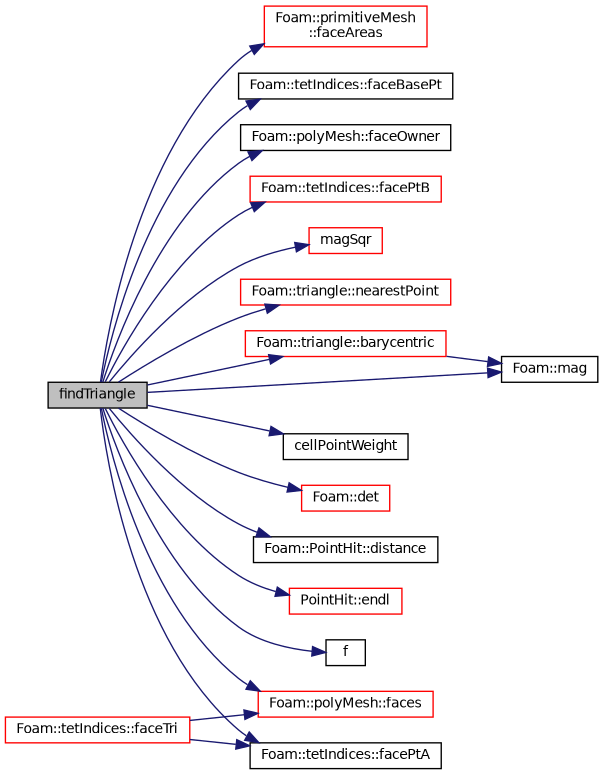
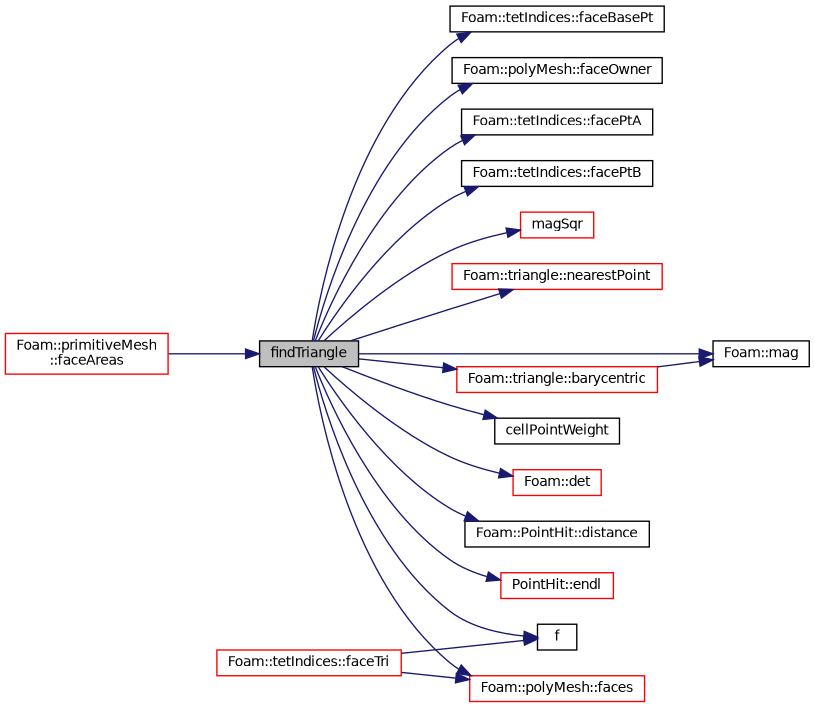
  digraph {
    fontname="DejaVu Sans"
    rankdir=LR
    node [color=black fontname="DejaVu Sans" fontsize=10 shape=record]
    edge [color=midnightblue fontname="DejaVu Sans" fontsize=10 labelfontname=FreeSans labelfontsize=10 style=solid]
    n1 [fillcolor=grey75 fontcolor=black height=0.2 label=findTriangle style=filled width=0.4]
    n2 [color=red height=0.2 label="Foam::triangle::barycentric" width=0.4]
    n3 [height=0.2 label="Foam::mag" width=0.4]
    n4 [height=0.2 label=cellPointWeight width=0.4]
    n5 [color=red height=0.2 label="Foam::det" width=0.4]
    n6 [height=0.2 label="Foam::PointHit::distance" width=0.4]
    n7 [color=red height=0.2 label="PointHit::endl" width=0.4]
    n8 [height=0.2 label=f width=0.4]
    n9 [color=red height=0.2 label="Foam::primitiveMesh\l::faceAreas" width=0.4]
    n10 [height=0.2 label="Foam::tetIndices::faceBasePt" width=0.4]
    n11 [height=0.2 label="Foam::polyMesh::faceOwner" width=0.4]
    n12 [height=0.2 label="Foam::tetIndices::facePtA" width=0.4]
-   n13 [color=red height=0.2 label="Foam::tetIndices::facePtB" width=0.4]
+   n13 [height=0.2 label="Foam::tetIndices::facePtB" width=0.4]
    n14 [color=red height=0.2 label="Foam::polyMesh::faces" width=0.4]
    n15 [color=red height=0.2 label=magSqr width=0.4]
    n16 [color=red height=0.2 label="Foam::triangle::nearestPoint" width=0.4]
    n17 [color=red height=0.2 label="Foam::tetIndices::faceTri" width=0.4]
    n1 -> n2
    n1 -> n3
    n1 -> n4
    n1 -> n5
    n1 -> n6
    n1 -> n7
    n1 -> n8
-   n1 -> n9
+   n9 -> n1
    n1 -> n10
    n1 -> n11
    n1 -> n12
    n1 -> n13
    n1 -> n14
    n1 -> n15
    n1 -> n16
    n2 -> n3
-   n17 -> n12
+   n17 -> n8
    n17 -> n14
  }
